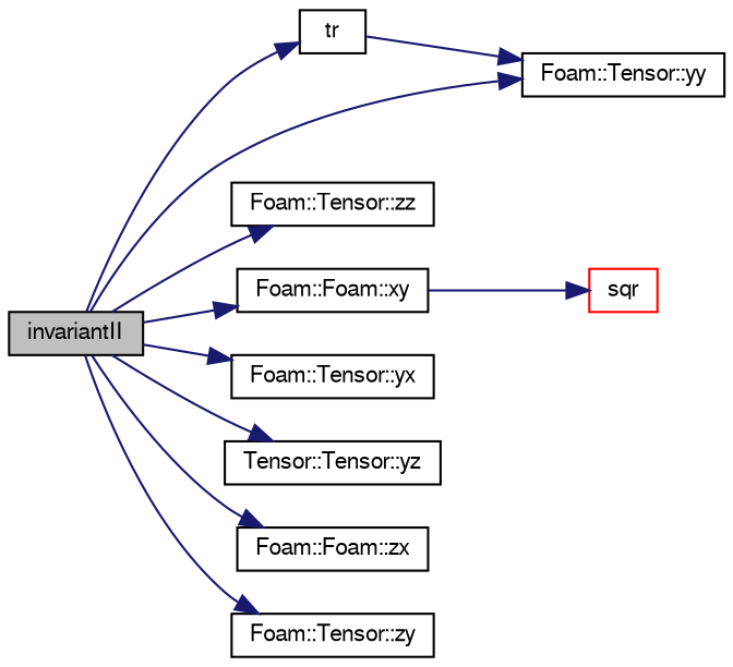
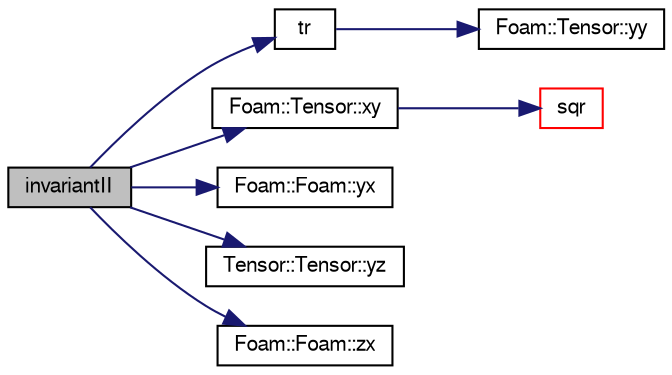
  digraph {
    rankdir=LR
    node [color=black fontname=FreeSans fontsize=10 shape=record]
    edge [color=midnightblue fontname=FreeSans fontsize=10 labelfontname=FreeSans labelfontsize=10 style=solid]
    n1 [fillcolor=grey75 fontcolor=black height=0.2 label=invariantII style=filled width=0.4]
    n2 [height=0.2 label=tr width=0.4]
    n3 [height=0.2 label="Foam::Tensor::yy" width=0.4]
-   n4 [height=0.2 label="Foam::Tensor::zz" width=0.4]
-   n5 [height=0.2 label="Foam::Foam::xy" width=0.4]
-   n6 [height=0.2 label="Foam::Tensor::yx" width=0.4]
+   n5 [height=0.2 label="Foam::Tensor::xy" width=0.4]
+   n6 [height=0.2 label="Foam::Foam::yx" width=0.4]
    n7 [height=0.2 label="Tensor::Tensor::yz" width=0.4]
    n8 [height=0.2 label="Foam::Foam::zx" width=0.4]
-   n9 [height=0.2 label="Foam::Tensor::zy" width=0.4]
    n10 [color=red height=0.2 label=sqr width=0.4]
    n1 -> n2
-   n1 -> n3
-   n1 -> n4
    n1 -> n5
    n1 -> n6
    n1 -> n7
    n1 -> n8
-   n1 -> n9
    n2 -> n3
    n5 -> n10
  }
